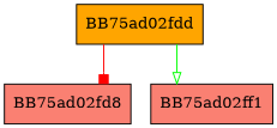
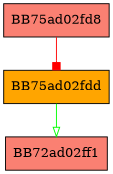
  digraph {
    splines=ortho
    node [fillcolor=salmon shape=box style=filled]
    BB75ad02fdd [fillcolor=orange]
    BB75ad02fd8
-   BB75ad02ff1
+   BB75ad02ff1 [label=BB72ad02ff1]
    BB75ad02fdd -> BB75ad02ff1 [arrowhead=onormal color=green]
-   BB75ad02fdd -> BB75ad02fd8 [arrowhead=box color=red]
+   BB75ad02fd8 -> BB75ad02fdd [arrowhead=box color=red]
  }
